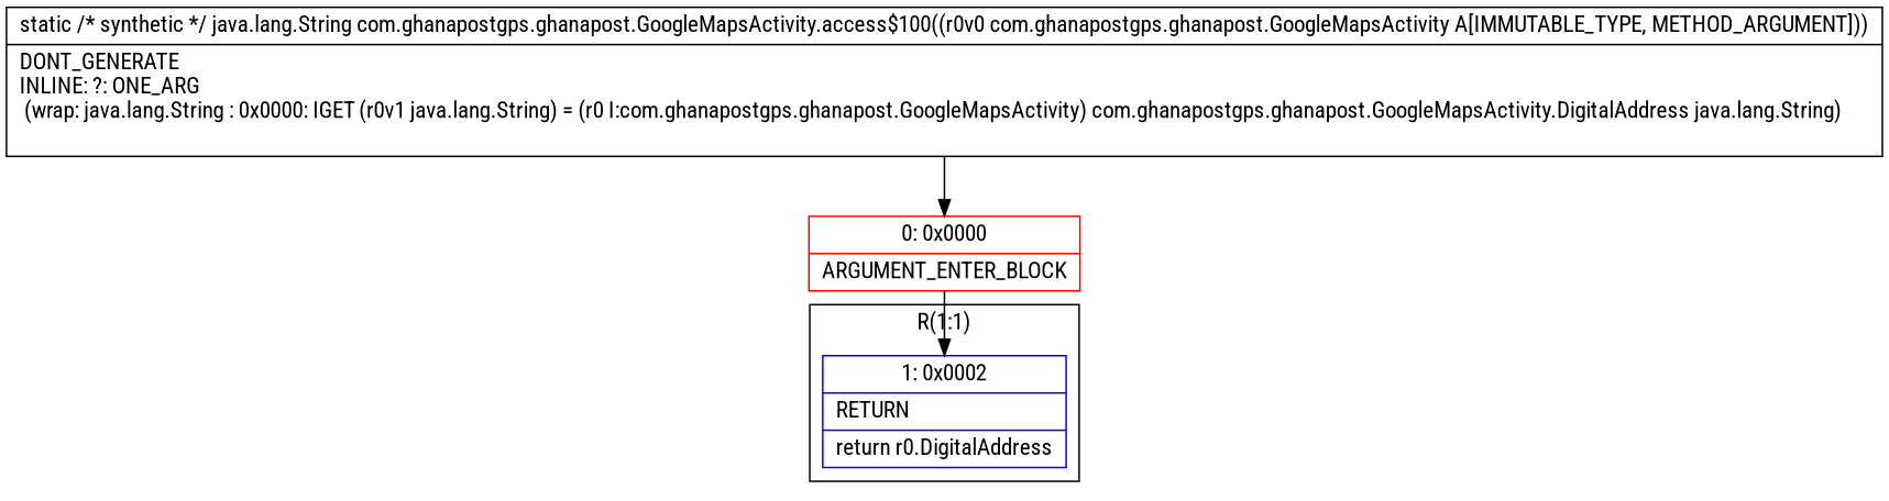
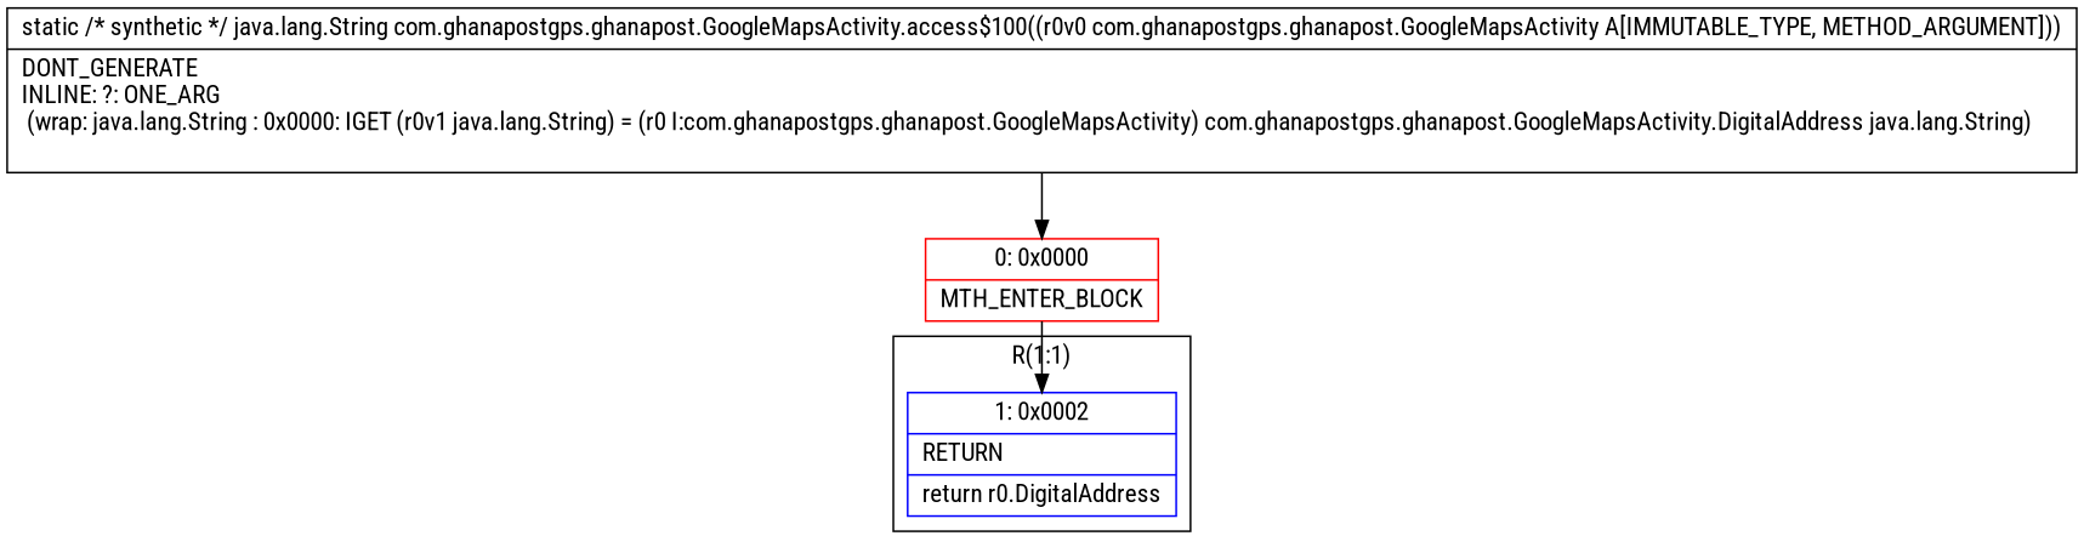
  digraph {
    fontname="Roboto Condensed"
    node [shape=record fontname="Roboto Condensed"]
    edge [fontname="Roboto Condensed"]
    n1 [color=blue label="{1\:\ 0x0002|RETURN\l|return r0.DigitalAddress\l}"]
-   n2 [color=red label="{0\:\ 0x0000|ARGUMENT_ENTER_BLOCK\l}"]
+   n2 [color=red label="{0\:\ 0x0000|MTH_ENTER_BLOCK\l}"]
    n3 [label="{static \/* synthetic *\/ java.lang.String com.ghanapostgps.ghanapost.GoogleMapsActivity.access$100((r0v0 com.ghanapostgps.ghanapost.GoogleMapsActivity A[IMMUTABLE_TYPE, METHOD_ARGUMENT]))  | DONT_GENERATE\lINLINE: ?: ONE_ARG  \l  (wrap: java.lang.String : 0x0000: IGET  (r0v1 java.lang.String) = (r0 I:com.ghanapostgps.ghanapost.GoogleMapsActivity) com.ghanapostgps.ghanapost.GoogleMapsActivity.DigitalAddress java.lang.String)\l\l}"]
    subgraph cluster_1 {
      label="R(1:1)"
      n1
    }
    n2 -> n1
    n3 -> n2
  }
